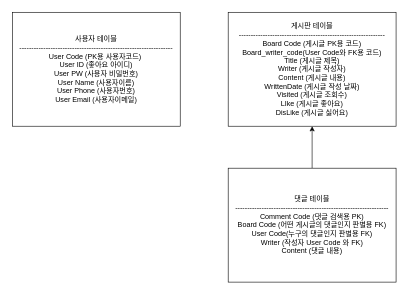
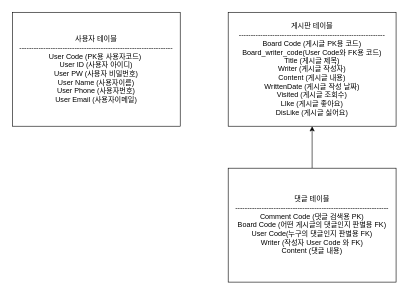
  <mxCell id="0" />
  <mxCell id="1" parent="0" />
- <mxCell id="2" value="사용자 테이블&lt;br&gt;----------------------------------------------------------------&lt;br&gt;User Code (PK용 사용자코드)&amp;nbsp;&lt;br&gt;User ID (좋아요 아이디)&lt;br&gt;User PW (사용자 비밀번호)&lt;br&gt;User Name (사용자이름)&lt;br&gt;User Phone (사용자번호)&lt;br&gt;User Email (사용자이메일)" style="rounded=0;whiteSpace=wrap;html=1;" parent="1" vertex="1"><mxGeometry x="20" y="20" width="280" height="190" as="geometry" /></mxCell>
+ <mxCell id="2" value="사용자 테이블&lt;br&gt;----------------------------------------------------------------&lt;br&gt;User Code (PK용 사용자코드)&amp;nbsp;&lt;br&gt;User ID (사용자 아이디)&lt;br&gt;User PW (사용자 비밀번호)&lt;br&gt;User Name (사용자이름)&lt;br&gt;User Phone (사용자번호)&lt;br&gt;User Email (사용자이메일)" style="rounded=0;whiteSpace=wrap;html=1;" parent="1" vertex="1"><mxGeometry x="20" y="20" width="280" height="190" as="geometry" /></mxCell>
  <mxCell id="3" value="게시판 테이블&lt;br&gt;-------------------------------------------------------------&lt;br&gt;Board Code (게시글 PK용 코드)&lt;br&gt;Board_writer_code(User Code와 FK용 코드)&lt;br&gt;Title (게시글 제목)&lt;br&gt;Writer (게시글 작성자)&lt;br&gt;Content (게시글 내용)&lt;br&gt;WrittenDate (게시글 작성 날짜)&lt;br&gt;Visited (게시글 조회수)&lt;br&gt;LIke (게시글 좋아요)&lt;br&gt;DisLike (게시글 싫어요)" style="rounded=0;whiteSpace=wrap;html=1;" parent="1" vertex="1"><mxGeometry x="380" y="20" width="280" height="190" as="geometry" /></mxCell>
  <mxCell id="4" style="edgeStyle=orthogonalEdgeStyle;rounded=0;orthogonalLoop=1;jettySize=auto;html=1;exitX=0.5;exitY=0;exitDx=0;exitDy=0;entryX=0.5;entryY=1;entryDx=0;entryDy=0;" parent="1" source="5" target="3" edge="1"><mxGeometry relative="1" as="geometry" /></mxCell>
  <mxCell id="5" value="댓글 테이블&lt;br&gt;----------------------------------------------------------------&lt;br&gt;Comment Code (댓글 검색용 PK)&lt;br&gt;Board Code (어떤 게시글의 댓글인지 판별용 FK)&lt;br&gt;User Code(누구의 댓글인지 판별용 FK)&lt;br&gt;Writer (작성자 User Code 와 FK)&lt;br&gt;Content (댓글 내용)" style="rounded=0;whiteSpace=wrap;html=1;" parent="1" vertex="1"><mxGeometry x="380" y="280" width="280" height="190" as="geometry" /></mxCell>
